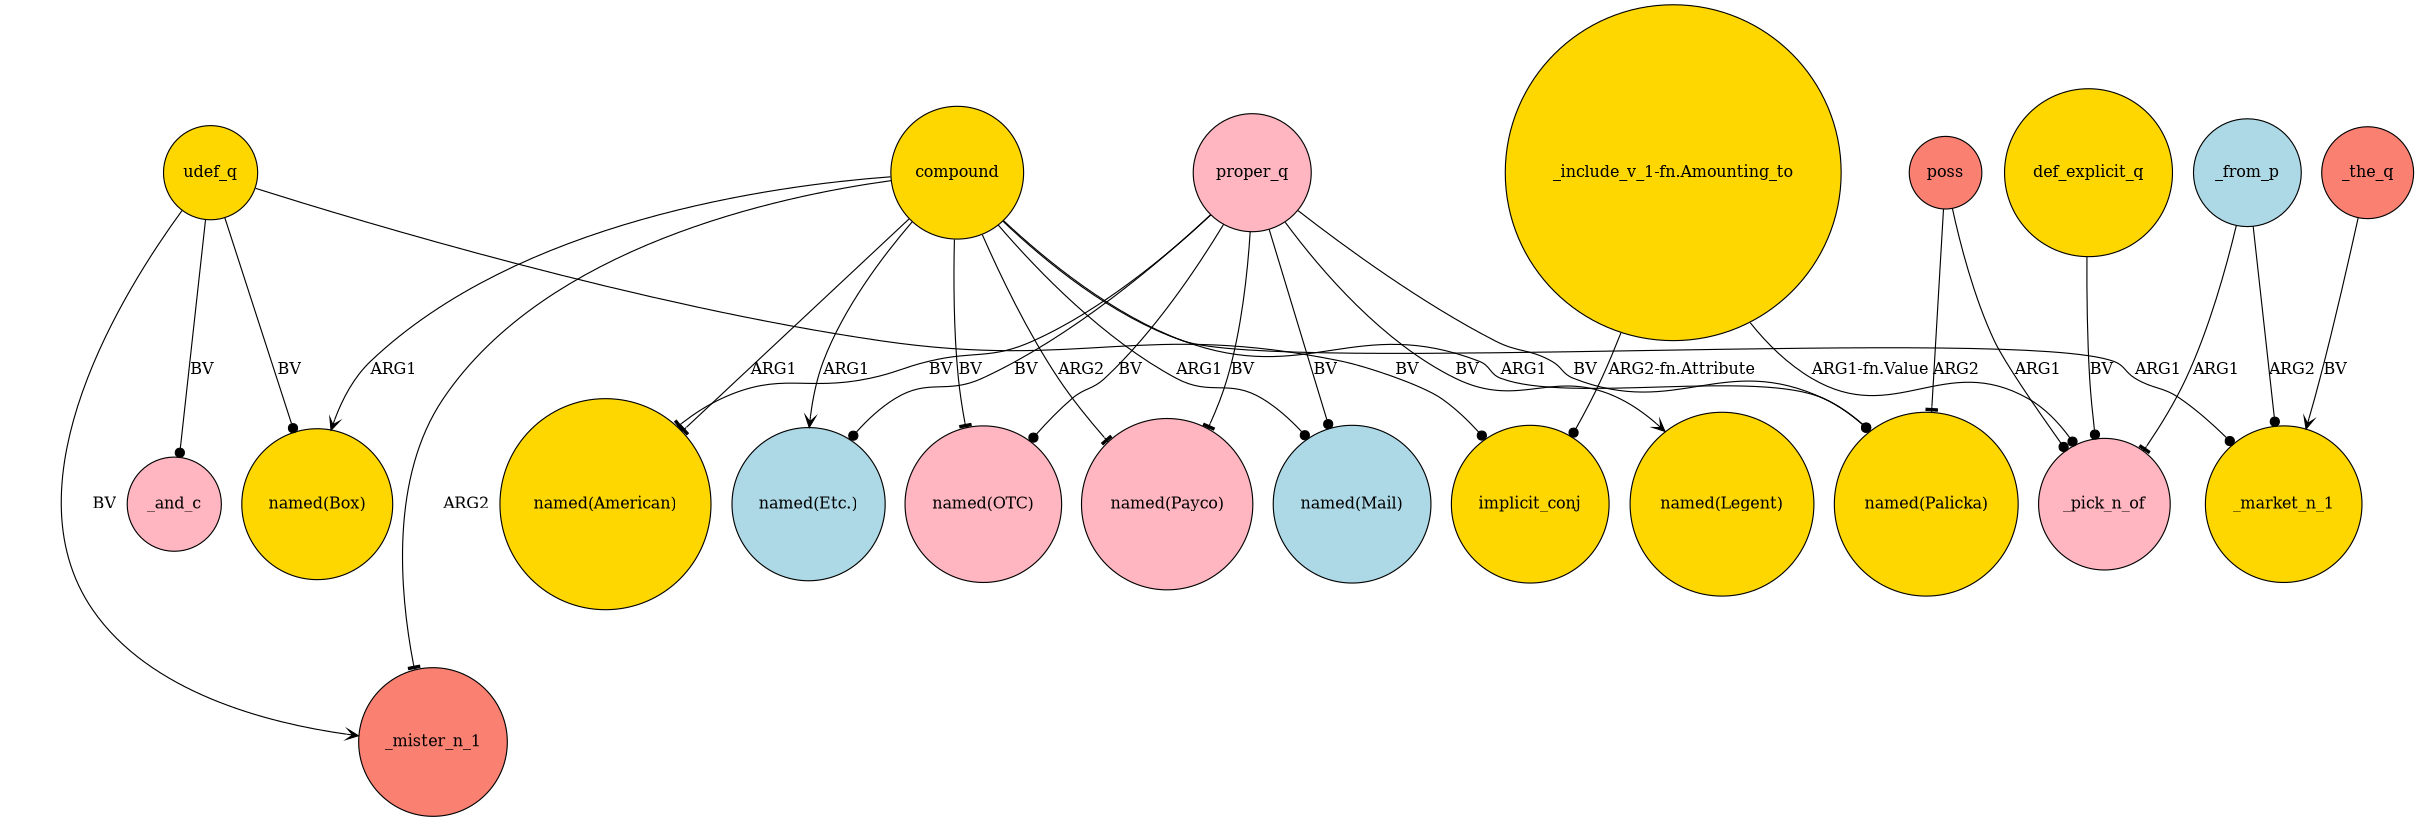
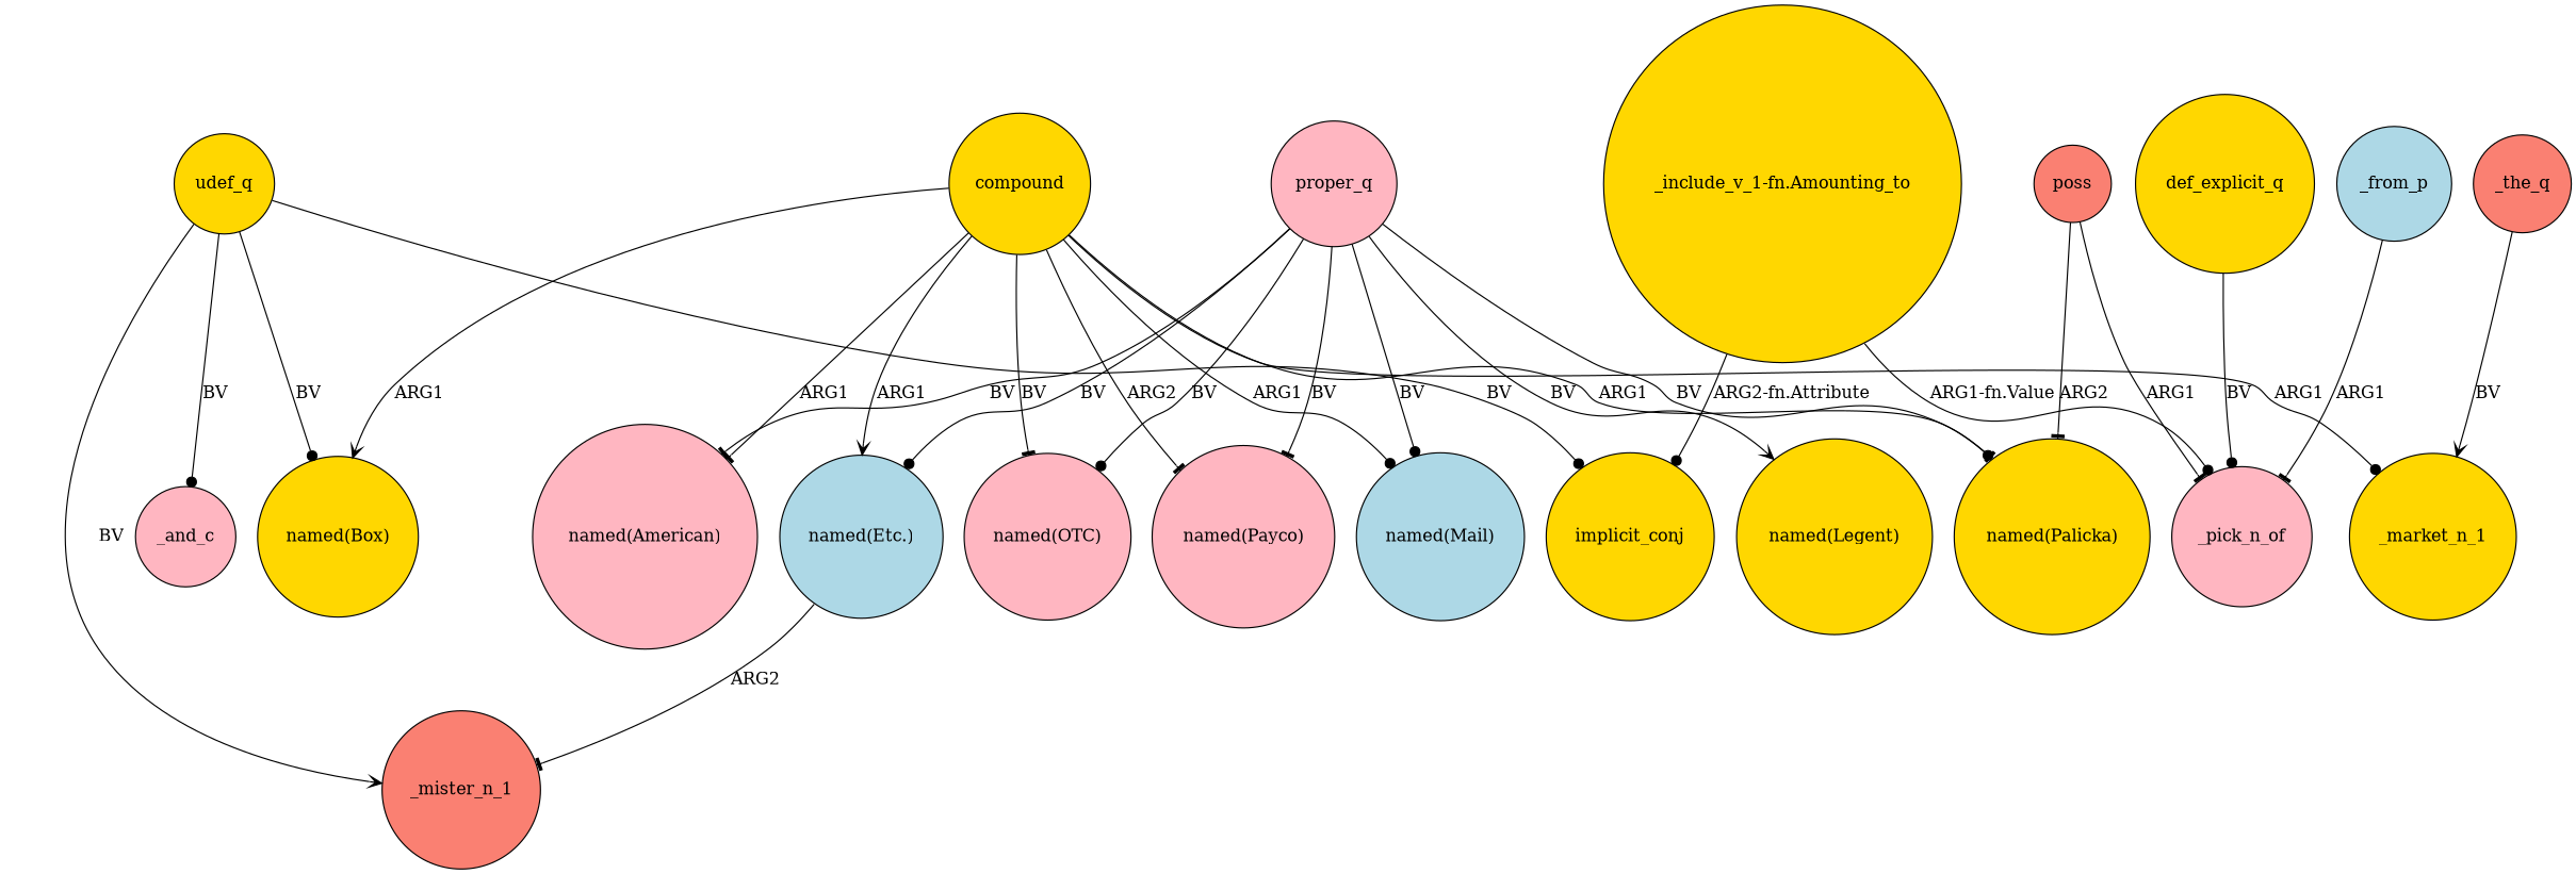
  digraph {
    node [fillcolor=gold shape=circle style=filled]
    edge [arrowhead=dot]
    udef_q
    "named(Box)"
    _mister_n_1 [fillcolor=salmon]
    implicit_conj
    _and_c [fillcolor=lightpink]
    compound
    "named(Etc.)" [fillcolor=lightblue]
    "named(Payco)" [fillcolor=lightpink]
    _market_n_1
    "named(Mail)" [fillcolor=lightblue]
    "named(OTC)" [fillcolor=lightpink]
    "named(Palicka)"
-   "named(American)"
+   "named(American)" [fillcolor=lightpink]
    "_include_v_1-fn.Amounting_to"
    _pick_n_of [fillcolor=lightpink]
    proper_q [fillcolor=lightpink]
    "named(Legent)"
    _the_q [fillcolor=salmon]
    poss [fillcolor=salmon]
    _from_p [fillcolor=lightblue]
    def_explicit_q
    udef_q -> "named(Box)" [label=BV]
    udef_q -> _mister_n_1 [arrowhead=vee label=BV]
    udef_q -> implicit_conj [label=BV]
    udef_q -> _and_c [label=BV]
    compound -> "named(Box)" [arrowhead=vee label=ARG1]
-   compound -> _mister_n_1 [arrowhead=tee label=ARG2]
+   "named(Etc.)" -> _mister_n_1 [arrowhead=tee label=ARG2]
    compound -> "named(Etc.)" [arrowhead=vee label=ARG1]
    compound -> "named(Payco)" [arrowhead=tee label=ARG2]
    compound -> _market_n_1 [label=ARG1]
    compound -> "named(Mail)" [label=ARG1]
    compound -> "named(OTC)" [arrowhead=tee label=BV]
-   compound -> "named(Palicka)" [label=ARG1]
+   compound -> "named(Palicka)" [arrowhead=tee label=ARG1]
    compound -> "named(American)" [arrowhead=tee label=ARG1]
    "_include_v_1-fn.Amounting_to" -> implicit_conj [label="ARG2-fn.Attribute"]
    "_include_v_1-fn.Amounting_to" -> _pick_n_of [label="ARG1-fn.Value"]
    proper_q -> "named(Etc.)" [label=BV]
    proper_q -> "named(Payco)" [arrowhead=tee label=BV]
    proper_q -> "named(Mail)" [label=BV]
    proper_q -> "named(OTC)" [label=BV]
    proper_q -> "named(Palicka)" [label=BV]
    proper_q -> "named(American)" [arrowhead=tee label=BV]
    proper_q -> "named(Legent)" [arrowhead=vee label=BV]
    _the_q -> _market_n_1 [arrowhead=vee label=BV]
    poss -> "named(Palicka)" [arrowhead=tee label=ARG2]
-   poss -> _pick_n_of [label=ARG1]
-   _from_p -> _market_n_1 [label=ARG2]
+   poss -> _pick_n_of [arrowhead=tee label=ARG1]
    _from_p -> _pick_n_of [arrowhead=tee label=ARG1]
    def_explicit_q -> _pick_n_of [label=BV]
  }
